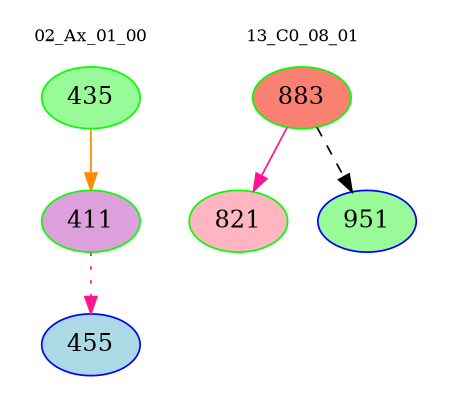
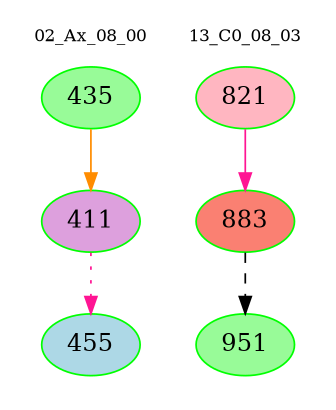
  digraph {
    node [color=green fillcolor=palegreen style=filled]
    edge [color=deeppink style=solid]
    n1 [label=435]
    n2 [fillcolor=plum label=411]
-   n3 [color=blue fillcolor=lightblue label=455]
+   n3 [fillcolor=lightblue label=455]
    n4 [fillcolor=lightpink label=821]
    n5 [fillcolor=salmon label=883]
-   n6 [color=blue label=951]
+   n6 [label=951]
    subgraph cluster_1 {
      color=white
      fontsize=10
-     label="02_Ax_01_00"
+     label="02_Ax_08_00"
      n1
      n2
      n3
    }
    subgraph cluster_2 {
      color=white
      fontsize=10
-     label="13_C0_08_01"
+     label="13_C0_08_03"
      n4
      n5
      n6
    }
    n1 -> n2 [color=darkorange]
    n2 -> n3 [style=dotted]
-   n5 -> n4
+   n4 -> n5
    n5 -> n6 [color=black style=dashed]
  }
